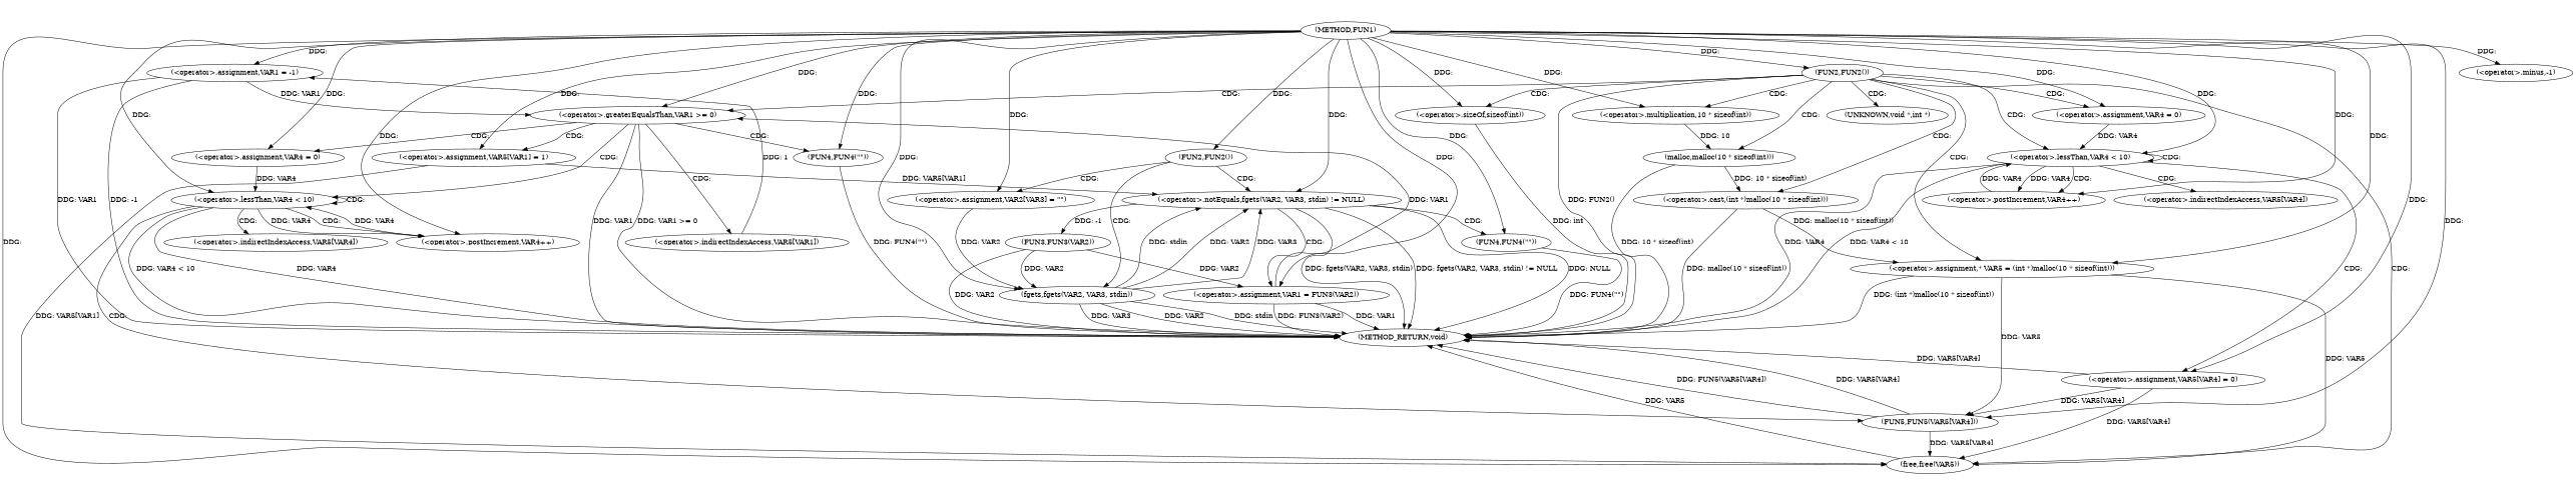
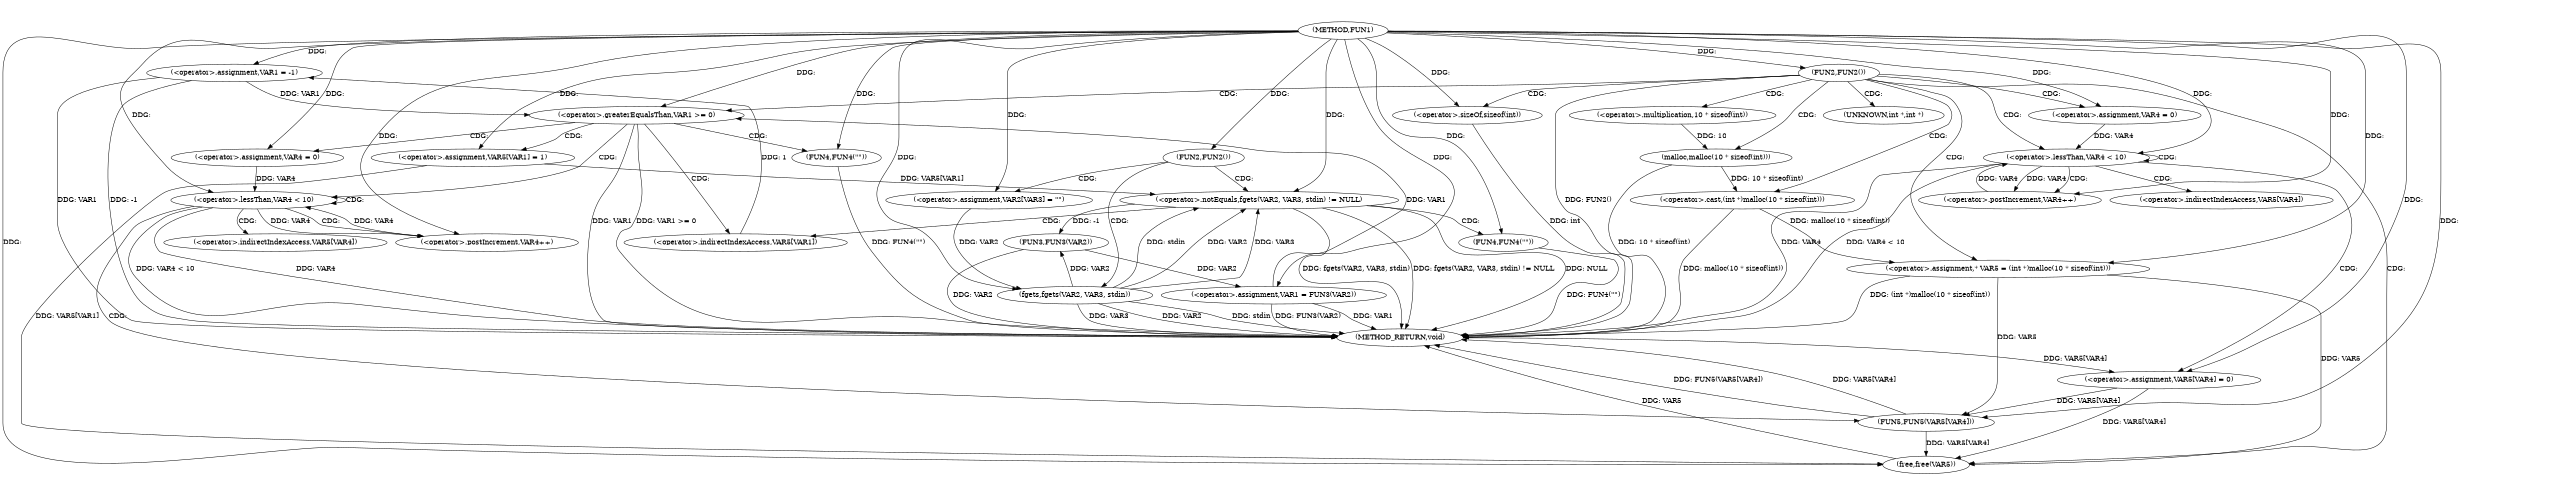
  digraph {
    n1 [label="(METHOD,FUN1)"]
    n2 [label="(<operator>.assignment,VAR1 = -1)"]
-   n3 [label="(<operator>.minus,-1)"]
    n4 [label="(FUN2,FUN2())"]
    n5 [label="(<operator>.assignment,VAR2[VAR3] = \"\")"]
    n6 [label="(<operator>.notEquals,fgets(VAR2, VAR3, stdin) != NULL)"]
    n7 [label="(fgets,fgets(VAR2, VAR3, stdin))"]
    n8 [label="(<operator>.assignment,VAR1 = FUN3(VAR2))"]
    n9 [label="(FUN4,FUN4(\"\"))"]
    n10 [label="(FUN2,FUN2())"]
    n11 [label="(<operator>.assignment,* VAR5 = (int *)malloc(10 * sizeof(int)))"]
    n12 [label="(<operator>.multiplication,10 * sizeof(int))"]
    n13 [label="(<operator>.sizeOf,sizeof(int))"]
    n14 [label="(<operator>.assignment,VAR4 = 0)"]
    n15 [label="(<operator>.lessThan,VAR4 < 10)"]
    n16 [label="(<operator>.postIncrement,VAR4++)"]
    n17 [label="(<operator>.assignment,VAR5[VAR4] = 0)"]
    n18 [label="(<operator>.greaterEqualsThan,VAR1 >= 0)"]
    n19 [label="(<operator>.assignment,VAR5[VAR1] = 1)"]
    n20 [label="(<operator>.assignment,VAR4 = 0)"]
    n21 [label="(<operator>.lessThan,VAR4 < 10)"]
    n22 [label="(<operator>.postIncrement,VAR4++)"]
    n23 [label="(FUN4,FUN4(\"\"))"]
    n24 [label="(free,free(VAR5))"]
    n25 [label="(FUN5,FUN5(VAR5[VAR4]))"]
    n26 [label="(METHOD_RETURN,void)"]
    n27 [label="(FUN3,FUN3(VAR2))"]
    n28 [label="(<operator>.cast,(int *)malloc(10 * sizeof(int)))"]
    n29 [label="(malloc,malloc(10 * sizeof(int)))"]
-   n30 [label="(UNKNOWN,void *,int *)"]
+   n30 [label="(UNKNOWN,int *,int *)"]
    n31 [label="(<operator>.indirectIndexAccess,VAR5[VAR4])"]
    n32 [label="(<operator>.indirectIndexAccess,VAR5[VAR1])"]
    n33 [label="(<operator>.indirectIndexAccess,VAR5[VAR4])"]
    n1 -> n2 [label="DDG: "]
-   n1 -> n3 [label="DDG: "]
    n1 -> n4 [label="DDG: "]
    n1 -> n5 [label="DDG: "]
    n1 -> n6 [label="DDG: "]
    n1 -> n7 [label="DDG: "]
    n1 -> n8 [label="DDG: "]
    n1 -> n9 [label="DDG: "]
    n1 -> n10 [label="DDG: "]
    n1 -> n11 [label="DDG: "]
-   n1 -> n12 [label="DDG: "]
    n1 -> n13 [label="DDG: "]
    n1 -> n14 [label="DDG: "]
    n1 -> n15 [label="DDG: "]
    n1 -> n16 [label="DDG: "]
    n1 -> n17 [label="DDG: "]
    n1 -> n18 [label="DDG: "]
    n1 -> n19 [label="DDG: "]
    n1 -> n20 [label="DDG: "]
    n1 -> n21 [label="DDG: "]
    n1 -> n22 [label="DDG: "]
    n1 -> n23 [label="DDG: "]
    n1 -> n24 [label="DDG: "]
    n1 -> n25 [label="DDG: "]
    n2 -> n18 [label="DDG: VAR1"]
    n2 -> n26 [label="DDG: VAR1"]
    n2 -> n26 [label="DDG: -1"]
    n4 -> n5 [label="CDG: "]
    n4 -> n6 [label="CDG: "]
    n4 -> n7 [label="CDG: "]
    n5 -> n7 [label="DDG: VAR2"]
-   n6 -> n8 [label="CDG: "]
+   n6 -> n32 [label="CDG: "]
    n6 -> n9 [label="CDG: "]
    n6 -> n26 [label="DDG: NULL"]
    n6 -> n26 [label="DDG: fgets(VAR2, VAR3, stdin)"]
    n6 -> n26 [label="DDG: fgets(VAR2, VAR3, stdin) != NULL"]
    n6 -> n27 [label="DDG: -1"]
    n7 -> n6 [label="DDG: VAR2"]
    n7 -> n6 [label="DDG: VAR3"]
    n7 -> n6 [label="DDG: stdin"]
    n7 -> n26 [label="DDG: VAR2"]
    n7 -> n26 [label="DDG: stdin"]
    n7 -> n26 [label="DDG: VAR3"]
-   n27 -> n7 [label="DDG: VAR2"]
+   n7 -> n27 [label="DDG: VAR2"]
    n8 -> n18 [label="DDG: VAR1"]
    n8 -> n26 [label="DDG: FUN3(VAR2)"]
    n8 -> n26 [label="DDG: VAR1"]
    n9 -> n26 [label="DDG: FUN4(\"\")"]
    n10 -> n11 [label="CDG: "]
    n10 -> n12 [label="CDG: "]
    n10 -> n13 [label="CDG: "]
    n10 -> n14 [label="CDG: "]
    n10 -> n15 [label="CDG: "]
    n10 -> n18 [label="CDG: "]
    n10 -> n24 [label="CDG: "]
    n10 -> n26 [label="DDG: FUN2()"]
    n10 -> n28 [label="CDG: "]
    n10 -> n29 [label="CDG: "]
    n10 -> n30 [label="CDG: "]
    n11 -> n24 [label="DDG: VAR5"]
    n11 -> n25 [label="DDG: VAR5"]
    n11 -> n26 [label="DDG: (int *)malloc(10 * sizeof(int))"]
    n12 -> n29 [label="DDG: 10"]
    n13 -> n26 [label="DDG: int"]
    n14 -> n15 [label="DDG: VAR4"]
    n15 -> n15 [label="CDG: "]
    n15 -> n16 [label="DDG: VAR4"]
    n15 -> n16 [label="CDG: "]
    n15 -> n17 [label="CDG: "]
    n15 -> n26 [label="DDG: VAR4"]
    n15 -> n26 [label="DDG: VAR4 < 10"]
    n15 -> n31 [label="CDG: "]
    n16 -> n15 [label="DDG: VAR4"]
    n17 -> n24 [label="DDG: VAR5[VAR4]"]
    n17 -> n25 [label="DDG: VAR5[VAR4]"]
-   n17 -> n26 [label="DDG: VAR5[VAR4]"]
+   n26 -> n17 [label="DDG: VAR5[VAR4]"]
    n18 -> n19 [label="CDG: "]
    n18 -> n20 [label="CDG: "]
    n18 -> n21 [label="CDG: "]
    n18 -> n23 [label="CDG: "]
    n18 -> n26 [label="DDG: VAR1"]
    n18 -> n26 [label="DDG: VAR1 >= 0"]
    n18 -> n32 [label="CDG: "]
    n19 -> n6 [label="DDG: VAR5[VAR1]"]
    n19 -> n24 [label="DDG: VAR5[VAR1]"]
    n20 -> n21 [label="DDG: VAR4"]
    n21 -> n21 [label="CDG: "]
    n21 -> n22 [label="DDG: VAR4"]
    n21 -> n22 [label="CDG: "]
    n21 -> n25 [label="CDG: "]
    n21 -> n26 [label="DDG: VAR4"]
    n21 -> n26 [label="DDG: VAR4 < 10"]
    n21 -> n33 [label="CDG: "]
    n22 -> n21 [label="DDG: VAR4"]
    n23 -> n26 [label="DDG: FUN4(\"\")"]
    n24 -> n26 [label="DDG: VAR5"]
    n25 -> n24 [label="DDG: VAR5[VAR4]"]
    n25 -> n26 [label="DDG: FUN5(VAR5[VAR4])"]
    n25 -> n26 [label="DDG: VAR5[VAR4]"]
    n27 -> n8 [label="DDG: VAR2"]
    n27 -> n26 [label="DDG: VAR2"]
    n28 -> n11 [label="DDG: malloc(10 * sizeof(int))"]
    n28 -> n26 [label="DDG: malloc(10 * sizeof(int))"]
    n29 -> n26 [label="DDG: 10 * sizeof(int)"]
    n29 -> n28 [label="DDG: 10 * sizeof(int)"]
    n32 -> n2 [label="DDG: 1"]
  }
